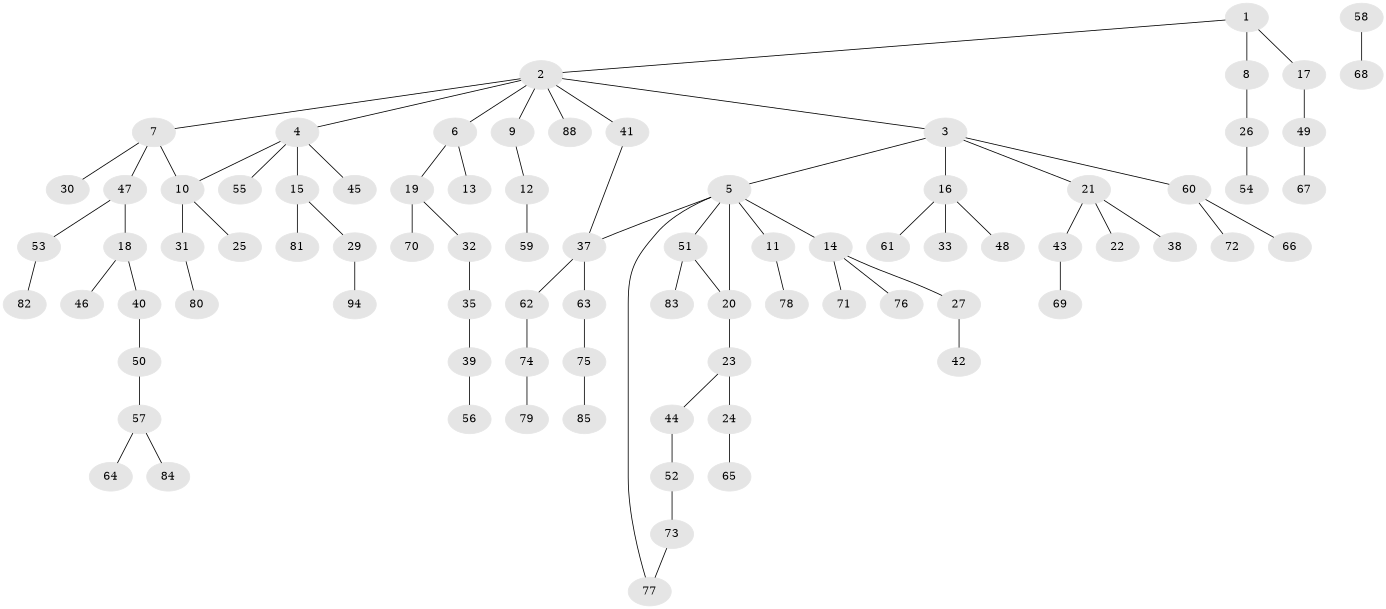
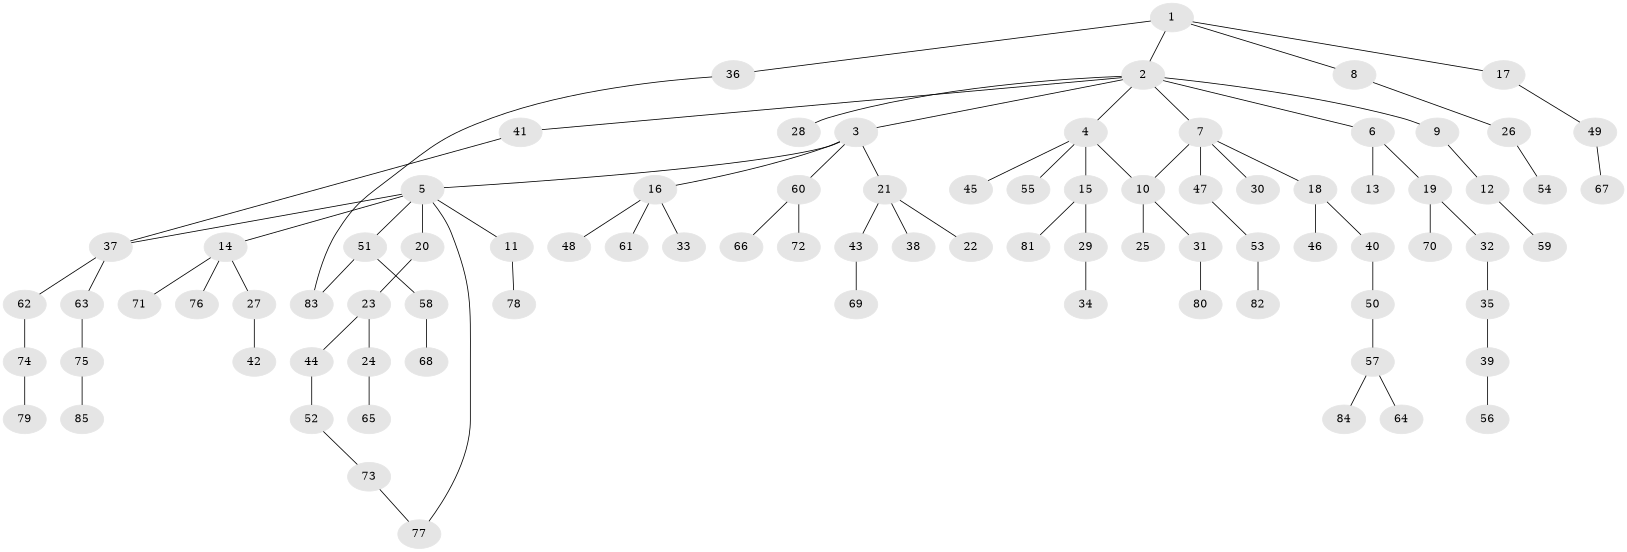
  graph {
    node [color=gray90 style=filled]
    1
    2
    8
    17
+   36
    3
    4
    6
    7
    9
-   28 [label=88]
+   28
    41
    26
    49
    83
    5
    16
    21
    60
    10
    15
    45
    55
    13
    19
    18
    30
    47
    12
    37
    11
    14
    20
    51
    77
    33
    48
    61
    22
    38
    43
    62
    63
    66
    72
    25
    31
    29
    81
    78
    27
    71
    76
    23
    58
    32
    70
    40
    46
    53
    54
    59
    80
    42
-   34 [label=94]
+   34
    67
    50
    35
    24
    44
    69
    65
    52
    39
    56
    74
    75
    57
    73
    82
    64
    84
    68
    79
    85
    1 -- 2
    1 -- 8
    1 -- 17
+   1 -- 36
    2 -- 3
    2 -- 4
    2 -- 6
    2 -- 7
    2 -- 9
    2 -- 28
    2 -- 41
    8 -- 26
    17 -- 49
+   36 -- 83
    3 -- 5
    3 -- 16
    3 -- 21
    3 -- 60
    4 -- 10
    4 -- 15
    4 -- 45
    4 -- 55
    6 -- 13
    6 -- 19
    7 -- 10
-   47 -- 18
+   7 -- 18
    7 -- 30
    7 -- 47
    9 -- 12
    41 -- 37
    26 -- 54
    49 -- 67
    5 -- 37
    5 -- 11
    5 -- 14
    5 -- 20
    5 -- 51
    5 -- 77
    16 -- 33
    16 -- 48
    16 -- 61
    21 -- 22
    21 -- 38
    21 -- 43
    60 -- 66
    60 -- 72
    10 -- 25
    10 -- 31
    15 -- 29
    15 -- 81
    19 -- 32
    19 -- 70
    18 -- 40
    18 -- 46
    47 -- 53
    12 -- 59
    37 -- 62
    37 -- 63
    11 -- 78
    14 -- 27
    14 -- 71
    14 -- 76
    20 -- 23
    51 -- 83
-   51 -- 20
+   51 -- 58
    43 -- 69
    62 -- 74
    63 -- 75
    31 -- 80
    29 -- 34
    27 -- 42
    23 -- 24
    23 -- 44
    58 -- 68
    32 -- 35
    40 -- 50
    53 -- 82
    50 -- 57
    35 -- 39
    24 -- 65
    44 -- 52
    52 -- 73
    39 -- 56
    74 -- 79
    75 -- 85
    57 -- 64
    57 -- 84
    73 -- 77
  }
